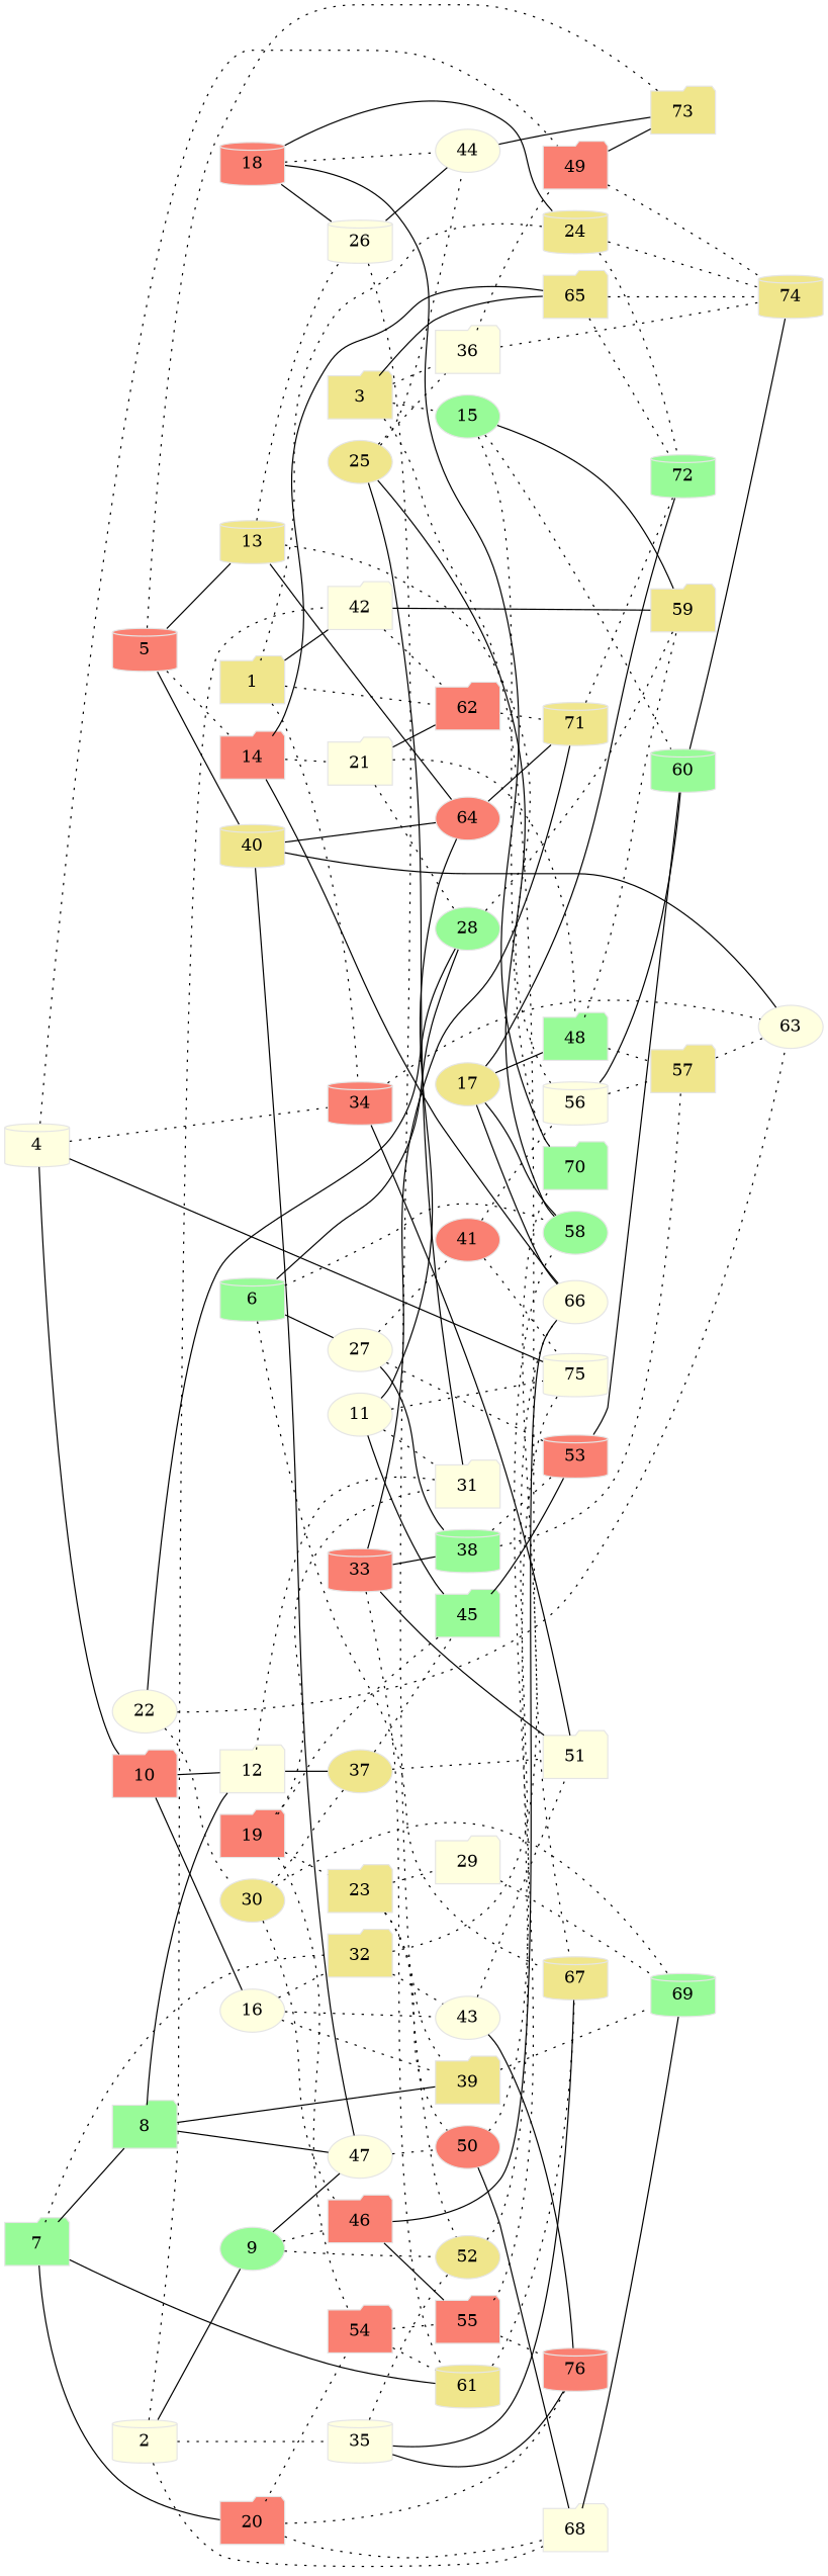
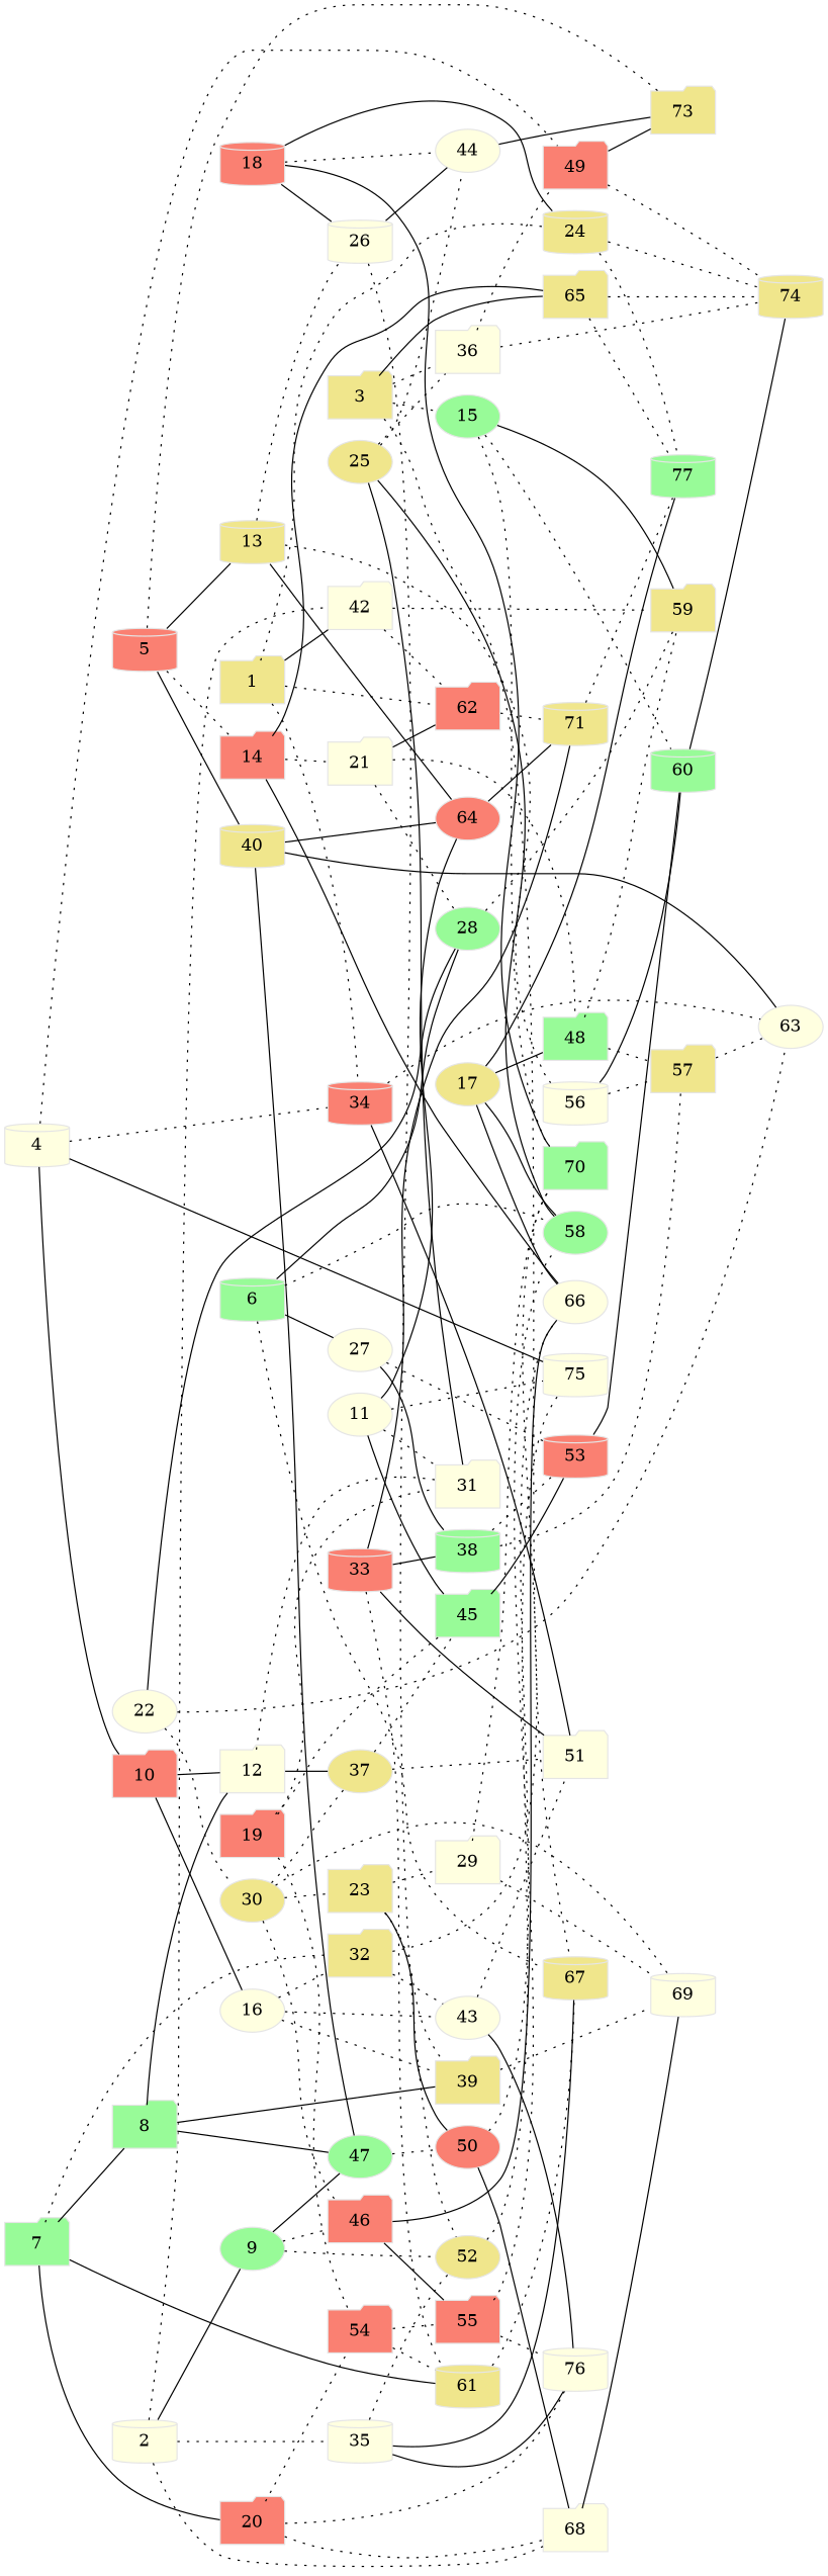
  graph {
    rankdir=LR
    node [color=gray90 fillcolor=lightyellow shape=folder style=filled]
    edge [style=dotted]
    1 [fillcolor=khaki]
    24 [fillcolor=khaki shape=cylinder]
    34 [fillcolor=salmon shape=cylinder]
    42
    62 [fillcolor=salmon]
-   72 [fillcolor=palegreen shape=cylinder]
+   72 [fillcolor=palegreen shape=cylinder label=77]
    74 [fillcolor=khaki shape=cylinder]
    63 [shape=ellipse]
    51
    59 [fillcolor=khaki]
    71 [fillcolor=khaki shape=cylinder]
    2 [shape=cylinder]
    9 [fillcolor=palegreen shape=ellipse]
    35 [shape=cylinder]
    68
-   47 [shape=ellipse]
+   47 [fillcolor=palegreen shape=ellipse]
    46 [fillcolor=salmon]
    52 [fillcolor=khaki shape=ellipse]
    67 [fillcolor=khaki shape=cylinder]
-   76 [fillcolor=salmon shape=cylinder]
-   69 [fillcolor=palegreen shape=cylinder]
+   76 [shape=cylinder]
+   69 [shape=cylinder]
    3 [fillcolor=khaki]
    15 [fillcolor=palegreen shape=ellipse]
    36
    65 [fillcolor=khaki]
    60 [fillcolor=palegreen shape=cylinder]
    70 [fillcolor=palegreen]
    49 [fillcolor=salmon]
    4 [shape=cylinder]
    10 [fillcolor=salmon]
    75 [shape=cylinder]
    12
    16 [shape=ellipse]
    73 [fillcolor=khaki]
    5 [fillcolor=salmon shape=cylinder]
    13 [fillcolor=khaki shape=cylinder]
    14 [fillcolor=salmon]
    40 [fillcolor=khaki shape=cylinder]
    64 [fillcolor=salmon shape=ellipse]
    26 [shape=cylinder]
    56 [shape=cylinder]
    21
    66 [shape=ellipse]
    6 [fillcolor=palegreen shape=cylinder]
    27 [shape=ellipse]
    28 [fillcolor=palegreen shape=ellipse]
    58 [fillcolor=palegreen shape=ellipse]
-   41 [fillcolor=salmon shape=ellipse]
    38 [fillcolor=palegreen shape=cylinder]
    53 [fillcolor=salmon shape=cylinder]
    7 [fillcolor=palegreen]
    8 [fillcolor=palegreen]
    20 [fillcolor=salmon]
    32 [fillcolor=khaki]
    61 [fillcolor=khaki shape=cylinder]
    39 [fillcolor=khaki]
    54 [fillcolor=salmon]
    43 [shape=ellipse]
    31
    37 [fillcolor=khaki shape=ellipse]
    50 [fillcolor=salmon shape=ellipse]
    55 [fillcolor=salmon]
    11 [shape=ellipse]
    45 [fillcolor=palegreen]
    44 [shape=ellipse]
    57 [fillcolor=khaki]
    48 [fillcolor=palegreen]
    17 [fillcolor=khaki shape=ellipse]
    18 [fillcolor=salmon shape=cylinder]
    19 [fillcolor=salmon]
    23 [fillcolor=khaki]
    29
    22 [shape=ellipse]
    30 [fillcolor=khaki shape=ellipse]
    25 [fillcolor=khaki shape=ellipse]
    33 [fillcolor=salmon shape=cylinder]
    1 -- 24
    1 -- 34
    1 -- 42 [style=solid]
    1 -- 62
    24 -- 72
    24 -- 74
    34 -- 63
    34 -- 51 [style=solid]
    42 -- 62
-   42 -- 59 [style=solid]
+   42 -- 59
    62 -- 71
    71 -- 72
    2 -- 42
    2 -- 9 [style=solid]
    2 -- 35
    2 -- 68
    9 -- 47 [style=solid]
    9 -- 46
    9 -- 52
    35 -- 52
    35 -- 67 [style=solid]
    35 -- 76 [style=solid]
    68 -- 69 [style=solid]
    47 -- 50
    46 -- 66 [style=solid]
    46 -- 55 [style=solid]
    52 -- 75
    3 -- 67
    3 -- 15
    3 -- 36
    3 -- 65 [style=solid]
    15 -- 59 [style=solid]
    15 -- 60
    15 -- 70
    36 -- 74
    36 -- 49
    65 -- 72
    65 -- 74
    60 -- 74 [style=solid]
    49 -- 74
    49 -- 73 [style=solid]
    4 -- 34
    4 -- 49
    4 -- 10 [style=solid]
    4 -- 75 [style=solid]
    10 -- 12 [style=solid]
    10 -- 16 [style=solid]
    12 -- 31
    12 -- 37 [style=solid]
    16 -- 32
    16 -- 39
    16 -- 43
    5 -- 73
    5 -- 13 [style=solid]
    5 -- 14
    5 -- 40 [style=solid]
    13 -- 64 [style=solid]
    13 -- 26
    13 -- 56
    14 -- 65 [style=solid]
    14 -- 21
    14 -- 66 [style=solid]
    40 -- 63 [style=solid]
    40 -- 47 [style=solid]
    40 -- 64 [style=solid]
    64 -- 71 [style=solid]
    26 -- 52
    26 -- 44 [style=solid]
    56 -- 60 [style=solid]
    56 -- 57
    21 -- 62 [style=solid]
    21 -- 28
    21 -- 48
    6 -- 67
    6 -- 27 [style=solid]
    6 -- 28 [style=solid]
    6 -- 58
-   27 -- 41
    27 -- 38 [style=solid]
    27 -- 53
    28 -- 59
-   41 -- 75
-   41 -- 56
    38 -- 53
    38 -- 57
    53 -- 60 [style=solid]
    7 -- 8 [style=solid]
    7 -- 20 [style=solid]
    7 -- 32
    7 -- 61 [style=solid]
    8 -- 47 [style=solid]
    8 -- 12 [style=solid]
    8 -- 39 [style=solid]
    20 -- 68
    20 -- 76
    20 -- 54
    32 -- 70
    32 -- 43
    61 -- 67
    39 -- 69
    54 -- 61
    54 -- 55
    43 -- 51
    43 -- 76 [style=solid]
    37 -- 51
    37 -- 45
    50 -- 68 [style=solid]
    50 -- 66
    55 -- 76
    55 -- 58
    11 -- 75
    11 -- 64 [style=solid]
    11 -- 31
    11 -- 45 [style=solid]
    45 -- 53 [style=solid]
    44 -- 73 [style=solid]
    57 -- 63
    48 -- 59
    48 -- 57
    17 -- 72 [style=solid]
    17 -- 66 [style=solid]
    17 -- 58 [style=solid]
    17 -- 48 [style=solid]
    18 -- 24 [style=solid]
    18 -- 70 [style=solid]
    18 -- 26 [style=solid]
    18 -- 44
    19 -- 54
    19 -- 31
    19 -- 45
-   19 -- 23
+   30 -- 23
    23 -- 39
-   23 -- 50
+   23 -- 50 [style=solid]
    23 -- 29
    29 -- 69
+   29 -- 70
    22 -- 63
    22 -- 28 [style=solid]
    22 -- 30
    30 -- 46
    30 -- 69
    30 -- 37
    25 -- 36
    25 -- 58 [style=solid]
    25 -- 31 [style=solid]
    25 -- 44
    33 -- 51 [style=solid]
    33 -- 71 [style=solid]
    33 -- 38 [style=solid]
    33 -- 61
  }
